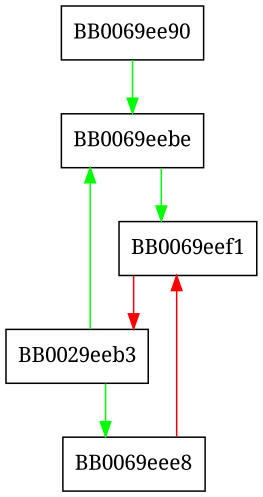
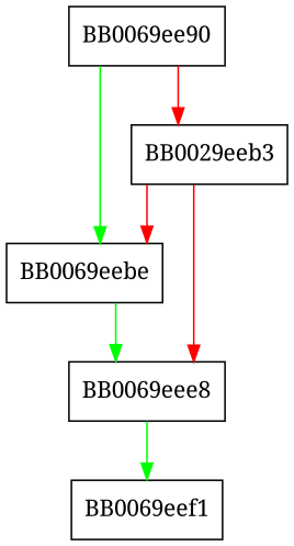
  digraph {
    fontname="Noto Serif"
    splines=ortho
    node [fontname="Noto Serif" shape=box]
    edge [color=green fontname="Noto Serif"]
    BB0069ee90
    BB0069eebe
    n3 [label=BB0029eeb3]
    BB0069eef1
    BB0069eee8
    BB0069ee90 -> BB0069eebe
-   BB0069eef1 -> n3 [color=red]
-   BB0069eebe -> BB0069eef1
-   n3 -> BB0069eebe
-   n3 -> BB0069eee8
-   BB0069eee8 -> BB0069eef1 [color=red]
+   BB0069ee90 -> n3 [color=red]
+   BB0069eebe -> BB0069eee8
+   n3 -> BB0069eebe [color=red]
+   n3 -> BB0069eee8 [color=red]
+   BB0069eee8 -> BB0069eef1
  }
